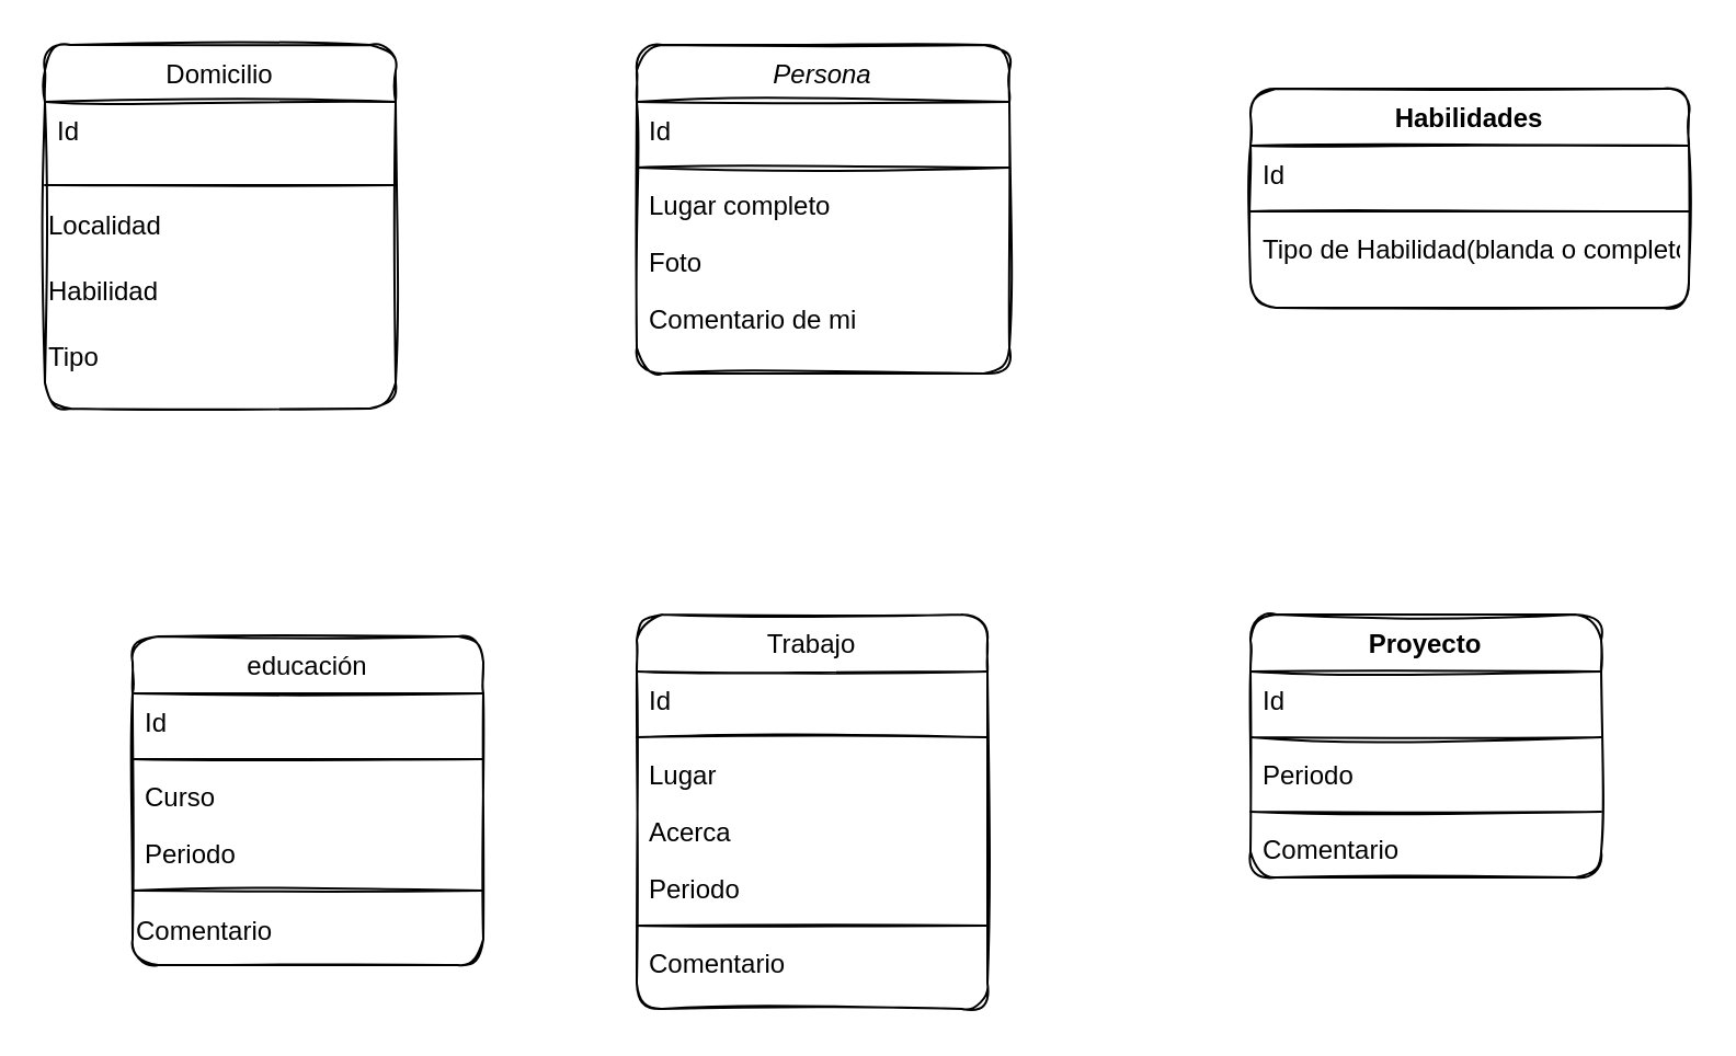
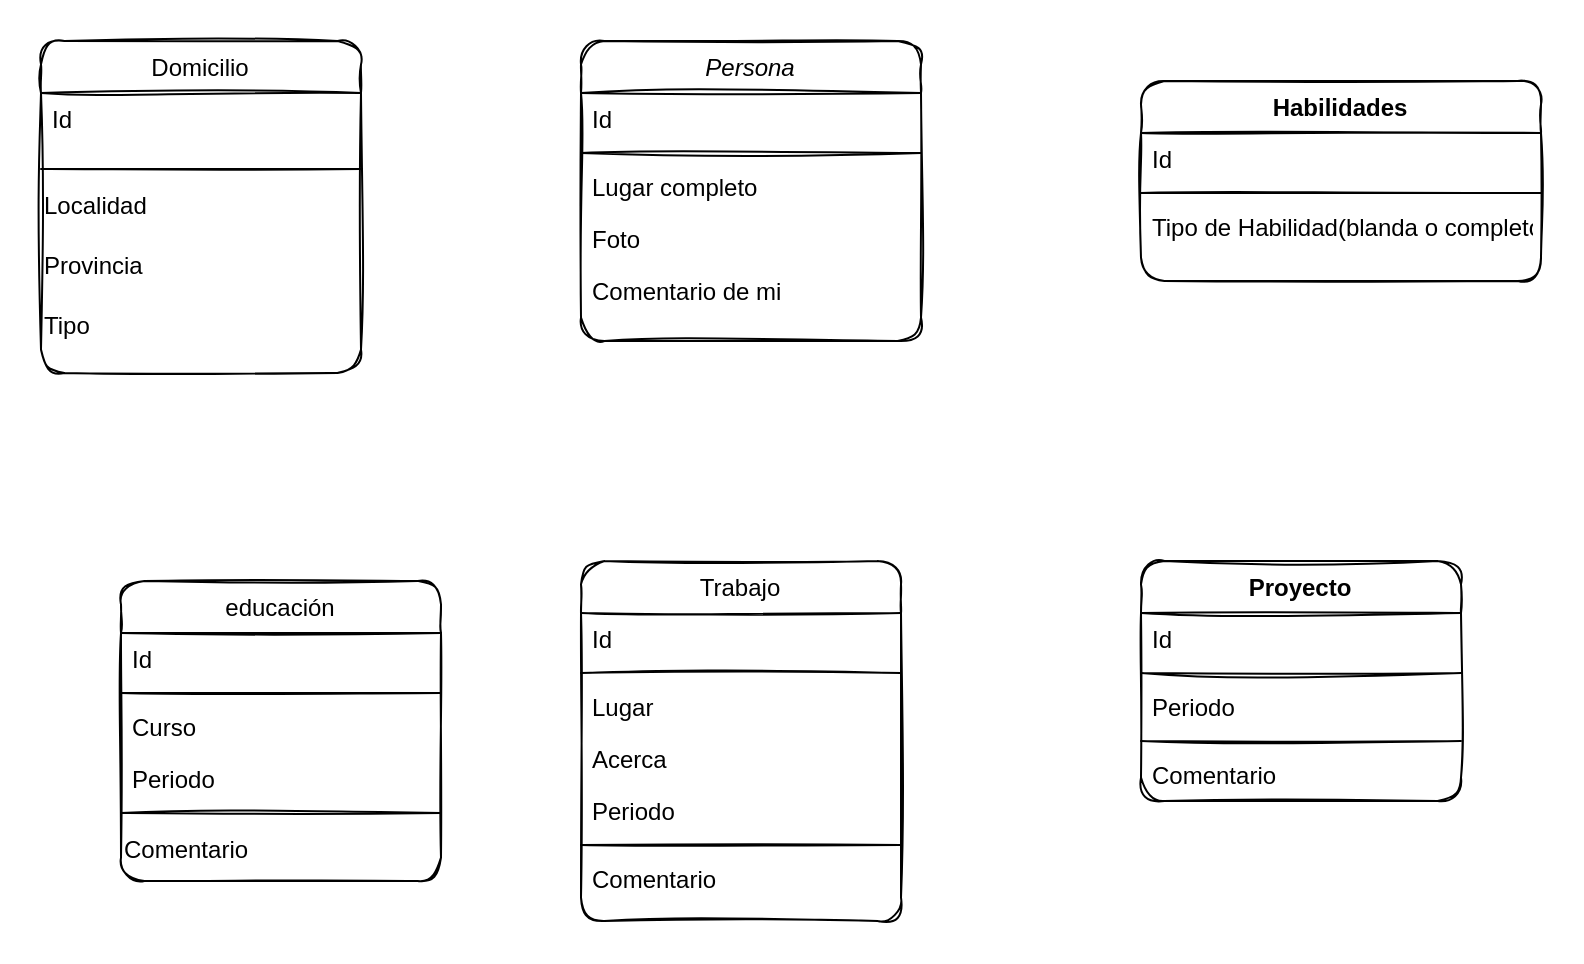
  <mxCell id="0" />
  <mxCell id="1" parent="0" />
  <mxCell id="2" value="Persona" style="swimlane;fontStyle=2;align=center;verticalAlign=top;childLayout=stackLayout;horizontal=1;startSize=26;horizontalStack=0;resizeParent=1;resizeLast=0;collapsible=1;marginBottom=0;rounded=1;shadow=0;strokeWidth=1;sketch=1;" parent="1" vertex="1"><mxGeometry x="290" y="20" width="170" height="150" as="geometry"><mxRectangle x="230" y="140" width="160" height="26" as="alternateBounds" /></mxGeometry></mxCell>
  <mxCell id="3" value="Id" style="text;align=left;verticalAlign=top;spacingLeft=4;spacingRight=4;overflow=hidden;rotatable=0;points=[[0,0.5],[1,0.5]];portConstraint=eastwest;rounded=1;sketch=1;" parent="2" vertex="1"><mxGeometry y="26" width="170" height="26" as="geometry" /></mxCell>
  <mxCell id="4" value="" style="line;html=1;strokeWidth=1;align=left;verticalAlign=middle;spacingTop=-1;spacingLeft=3;spacingRight=3;rotatable=0;labelPosition=right;points=[];portConstraint=eastwest;rounded=1;sketch=1;" parent="2" vertex="1"><mxGeometry y="52" width="170" height="8" as="geometry" /></mxCell>
  <mxCell id="5" value="Lugar completo" style="text;align=left;verticalAlign=top;spacingLeft=4;spacingRight=4;overflow=hidden;rotatable=0;points=[[0,0.5],[1,0.5]];portConstraint=eastwest;rounded=1;shadow=0;html=0;sketch=1;" parent="2" vertex="1"><mxGeometry y="60" width="170" height="26" as="geometry" /></mxCell>
  <mxCell id="6" value="Foto" style="text;align=left;verticalAlign=top;spacingLeft=4;spacingRight=4;overflow=hidden;rotatable=0;points=[[0,0.5],[1,0.5]];portConstraint=eastwest;rounded=1;shadow=0;html=0;sketch=1;" parent="2" vertex="1"><mxGeometry y="86" width="170" height="26" as="geometry" /></mxCell>
  <mxCell id="7" value="Comentario de mi" style="text;align=left;verticalAlign=top;spacingLeft=4;spacingRight=4;overflow=hidden;rotatable=0;points=[[0,0.5],[1,0.5]];portConstraint=eastwest;rounded=1;sketch=1;" parent="2" vertex="1"><mxGeometry y="112" width="170" height="28" as="geometry" /></mxCell>
  <mxCell id="8" value="educación" style="swimlane;fontStyle=0;align=center;verticalAlign=top;childLayout=stackLayout;horizontal=1;startSize=26;horizontalStack=0;resizeParent=1;resizeLast=0;collapsible=1;marginBottom=0;rounded=1;shadow=0;strokeWidth=1;sketch=1;" parent="1" vertex="1"><mxGeometry x="60" y="290" width="160" height="150" as="geometry"><mxRectangle x="130" y="380" width="160" height="26" as="alternateBounds" /></mxGeometry></mxCell>
  <mxCell id="9" value="Id" style="text;align=left;verticalAlign=top;spacingLeft=4;spacingRight=4;overflow=hidden;rotatable=0;points=[[0,0.5],[1,0.5]];portConstraint=eastwest;rounded=1;sketch=1;" parent="8" vertex="1"><mxGeometry y="26" width="160" height="26" as="geometry" /></mxCell>
  <mxCell id="10" value="" style="line;html=1;strokeWidth=1;align=left;verticalAlign=middle;spacingTop=-1;spacingLeft=3;spacingRight=3;rotatable=0;labelPosition=right;points=[];portConstraint=eastwest;rounded=1;sketch=1;" parent="8" vertex="1"><mxGeometry y="52" width="160" height="8" as="geometry" /></mxCell>
  <mxCell id="11" value="Curso" style="text;align=left;verticalAlign=top;spacingLeft=4;spacingRight=4;overflow=hidden;rotatable=0;points=[[0,0.5],[1,0.5]];portConstraint=eastwest;rounded=1;shadow=0;html=0;sketch=1;" parent="8" vertex="1"><mxGeometry y="60" width="160" height="26" as="geometry" /></mxCell>
  <mxCell id="12" value="Periodo" style="text;align=left;verticalAlign=top;spacingLeft=4;spacingRight=4;overflow=hidden;rotatable=0;points=[[0,0.5],[1,0.5]];portConstraint=eastwest;rounded=1;sketch=1;" parent="8" vertex="1"><mxGeometry y="86" width="160" height="26" as="geometry" /></mxCell>
  <mxCell id="13" value="" style="line;html=1;strokeWidth=1;align=left;verticalAlign=middle;spacingTop=-1;spacingLeft=3;spacingRight=3;rotatable=0;labelPosition=right;points=[];portConstraint=eastwest;rounded=1;sketch=1;" parent="8" vertex="1"><mxGeometry y="112" width="160" height="8" as="geometry" /></mxCell>
  <mxCell id="14" value="Comentario" style="text;html=1;align=left;verticalAlign=middle;resizable=0;points=[];autosize=1;strokeColor=none;fillColor=none;rounded=1;sketch=1;" parent="8" vertex="1"><mxGeometry y="120" width="160" height="30" as="geometry" /></mxCell>
  <mxCell id="15" value="Domicilio" style="swimlane;fontStyle=0;align=center;verticalAlign=top;childLayout=stackLayout;horizontal=1;startSize=26;horizontalStack=0;resizeParent=1;resizeLast=0;collapsible=1;marginBottom=0;rounded=1;shadow=0;strokeWidth=1;sketch=1;" parent="1" vertex="1"><mxGeometry x="20" y="20" width="160" height="166" as="geometry"><mxRectangle x="340" y="380" width="170" height="26" as="alternateBounds" /></mxGeometry></mxCell>
  <mxCell id="16" value="Id" style="text;align=left;verticalAlign=top;spacingLeft=4;spacingRight=4;overflow=hidden;rotatable=0;points=[[0,0.5],[1,0.5]];portConstraint=eastwest;rounded=1;sketch=1;" parent="15" vertex="1"><mxGeometry y="26" width="160" height="34" as="geometry" /></mxCell>
  <mxCell id="17" value="" style="line;html=1;strokeWidth=1;align=left;verticalAlign=middle;spacingTop=-1;spacingLeft=3;spacingRight=3;rotatable=0;labelPosition=right;points=[];portConstraint=eastwest;rounded=1;sketch=1;" parent="15" vertex="1"><mxGeometry y="60" width="160" height="8" as="geometry" /></mxCell>
  <mxCell id="18" value="Localidad" style="text;html=1;align=left;verticalAlign=middle;resizable=0;points=[];autosize=1;strokeColor=none;fillColor=none;rounded=1;sketch=1;" parent="15" vertex="1"><mxGeometry y="68" width="160" height="30" as="geometry" /></mxCell>
- <mxCell id="19" value="Habilidad" style="text;html=1;align=left;verticalAlign=middle;resizable=0;points=[];autosize=1;strokeColor=none;fillColor=none;rounded=1;sketch=1;" parent="15" vertex="1"><mxGeometry y="98" width="160" height="30" as="geometry" /></mxCell>
+ <mxCell id="19" value="Provincia" style="text;html=1;align=left;verticalAlign=middle;resizable=0;points=[];autosize=1;strokeColor=none;fillColor=none;rounded=1;sketch=1;" parent="15" vertex="1"><mxGeometry y="98" width="160" height="30" as="geometry" /></mxCell>
  <mxCell id="20" value="Tipo" style="text;html=1;align=left;verticalAlign=middle;resizable=0;points=[];autosize=1;strokeColor=none;fillColor=none;rounded=1;sketch=1;" parent="15" vertex="1"><mxGeometry y="128" width="160" height="30" as="geometry" /></mxCell>
  <mxCell id="21" value="Trabajo" style="swimlane;fontStyle=0;align=center;verticalAlign=top;childLayout=stackLayout;horizontal=1;startSize=26;horizontalStack=0;resizeParent=1;resizeLast=0;collapsible=1;marginBottom=0;rounded=1;shadow=0;strokeWidth=1;sketch=1;" parent="1" vertex="1"><mxGeometry x="290" y="280" width="160" height="180" as="geometry"><mxRectangle x="430" y="30" width="160" height="26" as="alternateBounds" /></mxGeometry></mxCell>
  <mxCell id="22" value="Id" style="text;align=left;verticalAlign=top;spacingLeft=4;spacingRight=4;overflow=hidden;rotatable=0;points=[[0,0.5],[1,0.5]];portConstraint=eastwest;rounded=1;sketch=1;" parent="21" vertex="1"><mxGeometry y="26" width="160" height="26" as="geometry" /></mxCell>
  <mxCell id="23" value="" style="line;html=1;strokeWidth=1;align=left;verticalAlign=middle;spacingTop=-1;spacingLeft=3;spacingRight=3;rotatable=0;labelPosition=right;points=[];portConstraint=eastwest;rounded=1;sketch=1;" parent="21" vertex="1"><mxGeometry y="52" width="160" height="8" as="geometry" /></mxCell>
  <mxCell id="24" value="Lugar" style="text;align=left;verticalAlign=top;spacingLeft=4;spacingRight=4;overflow=hidden;rotatable=0;points=[[0,0.5],[1,0.5]];portConstraint=eastwest;rounded=1;shadow=0;html=0;sketch=1;" parent="21" vertex="1"><mxGeometry y="60" width="160" height="26" as="geometry" /></mxCell>
  <mxCell id="25" value="Acerca" style="text;align=left;verticalAlign=top;spacingLeft=4;spacingRight=4;overflow=hidden;rotatable=0;points=[[0,0.5],[1,0.5]];portConstraint=eastwest;rounded=1;shadow=0;html=0;sketch=1;" parent="21" vertex="1"><mxGeometry y="86" width="160" height="26" as="geometry" /></mxCell>
  <mxCell id="26" value="Periodo" style="text;align=left;verticalAlign=top;spacingLeft=4;spacingRight=4;overflow=hidden;rotatable=0;points=[[0,0.5],[1,0.5]];portConstraint=eastwest;rounded=1;shadow=0;html=0;sketch=1;" parent="21" vertex="1"><mxGeometry y="112" width="160" height="26" as="geometry" /></mxCell>
  <mxCell id="27" value="" style="line;html=1;strokeWidth=1;align=left;verticalAlign=middle;spacingTop=-1;spacingLeft=3;spacingRight=3;rotatable=0;labelPosition=right;points=[];portConstraint=eastwest;rounded=1;sketch=1;" parent="21" vertex="1"><mxGeometry y="138" width="160" height="8" as="geometry" /></mxCell>
  <mxCell id="28" value="Comentario" style="text;align=left;verticalAlign=top;spacingLeft=4;spacingRight=4;overflow=hidden;rotatable=0;points=[[0,0.5],[1,0.5]];portConstraint=eastwest;rounded=1;shadow=0;html=0;sketch=1;" parent="21" vertex="1"><mxGeometry y="146" width="160" height="26" as="geometry" /></mxCell>
  <mxCell id="29" value="Proyecto" style="swimlane;fontStyle=1;align=center;verticalAlign=top;childLayout=stackLayout;horizontal=1;startSize=26;horizontalStack=0;resizeParent=1;resizeParentMax=0;resizeLast=0;collapsible=1;marginBottom=0;shadow=0;rounded=1;sketch=1;" parent="1" vertex="1"><mxGeometry x="570" y="280" width="160" height="120" as="geometry" /></mxCell>
  <mxCell id="30" value="Id" style="text;strokeColor=none;fillColor=none;align=left;verticalAlign=top;spacingLeft=4;spacingRight=4;overflow=hidden;rotatable=0;points=[[0,0.5],[1,0.5]];portConstraint=eastwest;shadow=0;rounded=1;sketch=1;" parent="29" vertex="1"><mxGeometry y="26" width="160" height="26" as="geometry" /></mxCell>
  <mxCell id="31" value="" style="line;strokeWidth=1;fillColor=none;align=left;verticalAlign=middle;spacingTop=-1;spacingLeft=3;spacingRight=3;rotatable=0;labelPosition=right;points=[];portConstraint=eastwest;shadow=0;rounded=1;sketch=1;" parent="29" vertex="1"><mxGeometry y="52" width="160" height="8" as="geometry" /></mxCell>
  <mxCell id="32" value="Periodo" style="text;strokeColor=none;fillColor=none;align=left;verticalAlign=top;spacingLeft=4;spacingRight=4;overflow=hidden;rotatable=0;points=[[0,0.5],[1,0.5]];portConstraint=eastwest;shadow=0;rounded=1;sketch=1;" parent="29" vertex="1"><mxGeometry y="60" width="160" height="26" as="geometry" /></mxCell>
  <mxCell id="33" value="" style="line;strokeWidth=1;fillColor=none;align=left;verticalAlign=middle;spacingTop=-1;spacingLeft=3;spacingRight=3;rotatable=0;labelPosition=right;points=[];portConstraint=eastwest;shadow=0;rounded=1;sketch=1;" parent="29" vertex="1"><mxGeometry y="86" width="160" height="8" as="geometry" /></mxCell>
  <mxCell id="34" value="Comentario" style="text;strokeColor=none;fillColor=none;align=left;verticalAlign=top;spacingLeft=4;spacingRight=4;overflow=hidden;rotatable=0;points=[[0,0.5],[1,0.5]];portConstraint=eastwest;shadow=0;rounded=1;sketch=1;" parent="29" vertex="1"><mxGeometry y="94" width="160" height="26" as="geometry" /></mxCell>
  <mxCell id="35" value="Habilidades" style="swimlane;fontStyle=1;align=center;verticalAlign=top;childLayout=stackLayout;horizontal=1;startSize=26;horizontalStack=0;resizeParent=1;resizeParentMax=0;resizeLast=0;collapsible=1;marginBottom=0;shadow=0;rounded=1;sketch=1;" parent="1" vertex="1"><mxGeometry x="570" y="40" width="200" height="100" as="geometry" /></mxCell>
  <mxCell id="36" value="Id" style="text;strokeColor=none;fillColor=none;align=left;verticalAlign=top;spacingLeft=4;spacingRight=4;overflow=hidden;rotatable=0;points=[[0,0.5],[1,0.5]];portConstraint=eastwest;shadow=0;rounded=1;sketch=1;" parent="35" vertex="1"><mxGeometry y="26" width="200" height="26" as="geometry" /></mxCell>
  <mxCell id="37" value="" style="line;strokeWidth=1;fillColor=none;align=left;verticalAlign=middle;spacingTop=-1;spacingLeft=3;spacingRight=3;rotatable=0;labelPosition=right;points=[];portConstraint=eastwest;shadow=0;rounded=1;sketch=1;" parent="35" vertex="1"><mxGeometry y="52" width="200" height="8" as="geometry" /></mxCell>
  <mxCell id="38" value="Tipo de Habilidad(blanda o completo)" style="text;strokeColor=none;fillColor=none;align=left;verticalAlign=top;spacingLeft=4;spacingRight=4;overflow=hidden;rotatable=0;points=[[0,0.5],[1,0.5]];portConstraint=eastwest;shadow=0;rounded=1;sketch=1;" parent="35" vertex="1"><mxGeometry y="60" width="200" height="40" as="geometry" /></mxCell>
